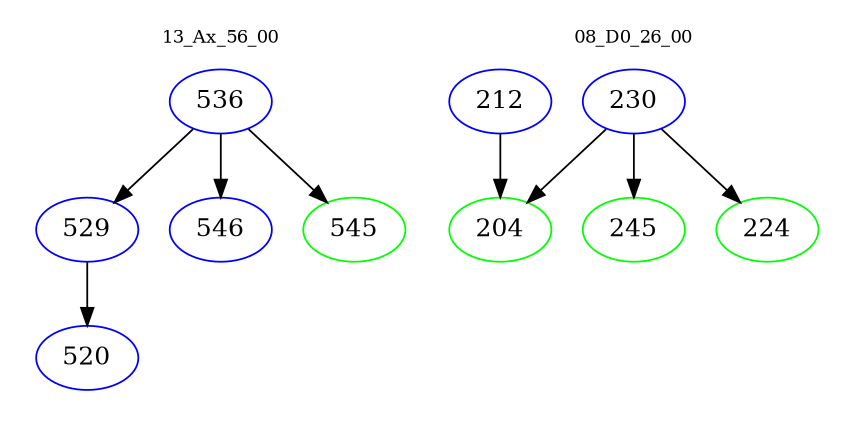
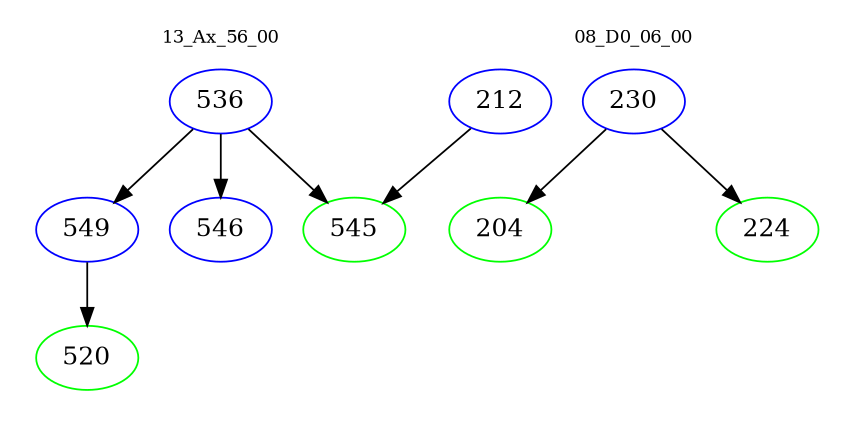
  digraph {
    node [color=blue]
    edge [color=black]
    n1 [label=536]
-   n2 [label=529]
+   n2 [label=549]
    n3 [label=546]
    n4 [color=green label=545]
-   n5 [label=520]
+   n5 [color=green label=520]
    n6 [label=230]
    n7 [label=212]
-   n8 [color=green label=245]
    n9 [color=green label=224]
    n10 [color=green label=204]
    subgraph cluster_1 {
      color=white
      fontsize=10
      label="13_Ax_56_00"
      n1
      n2
      n3
      n4
      n5
    }
    subgraph cluster_2 {
      color=white
      fontsize=10
-     label="08_D0_26_00"
+     label="08_D0_06_00"
      n6
      n7
-     n8
      n9
      n10
    }
    n1 -> n2
    n1 -> n3
    n1 -> n4
    n2 -> n5
-   n6 -> n8
    n6 -> n9
    n6 -> n10
-   n7 -> n10
+   n7 -> n4
  }
